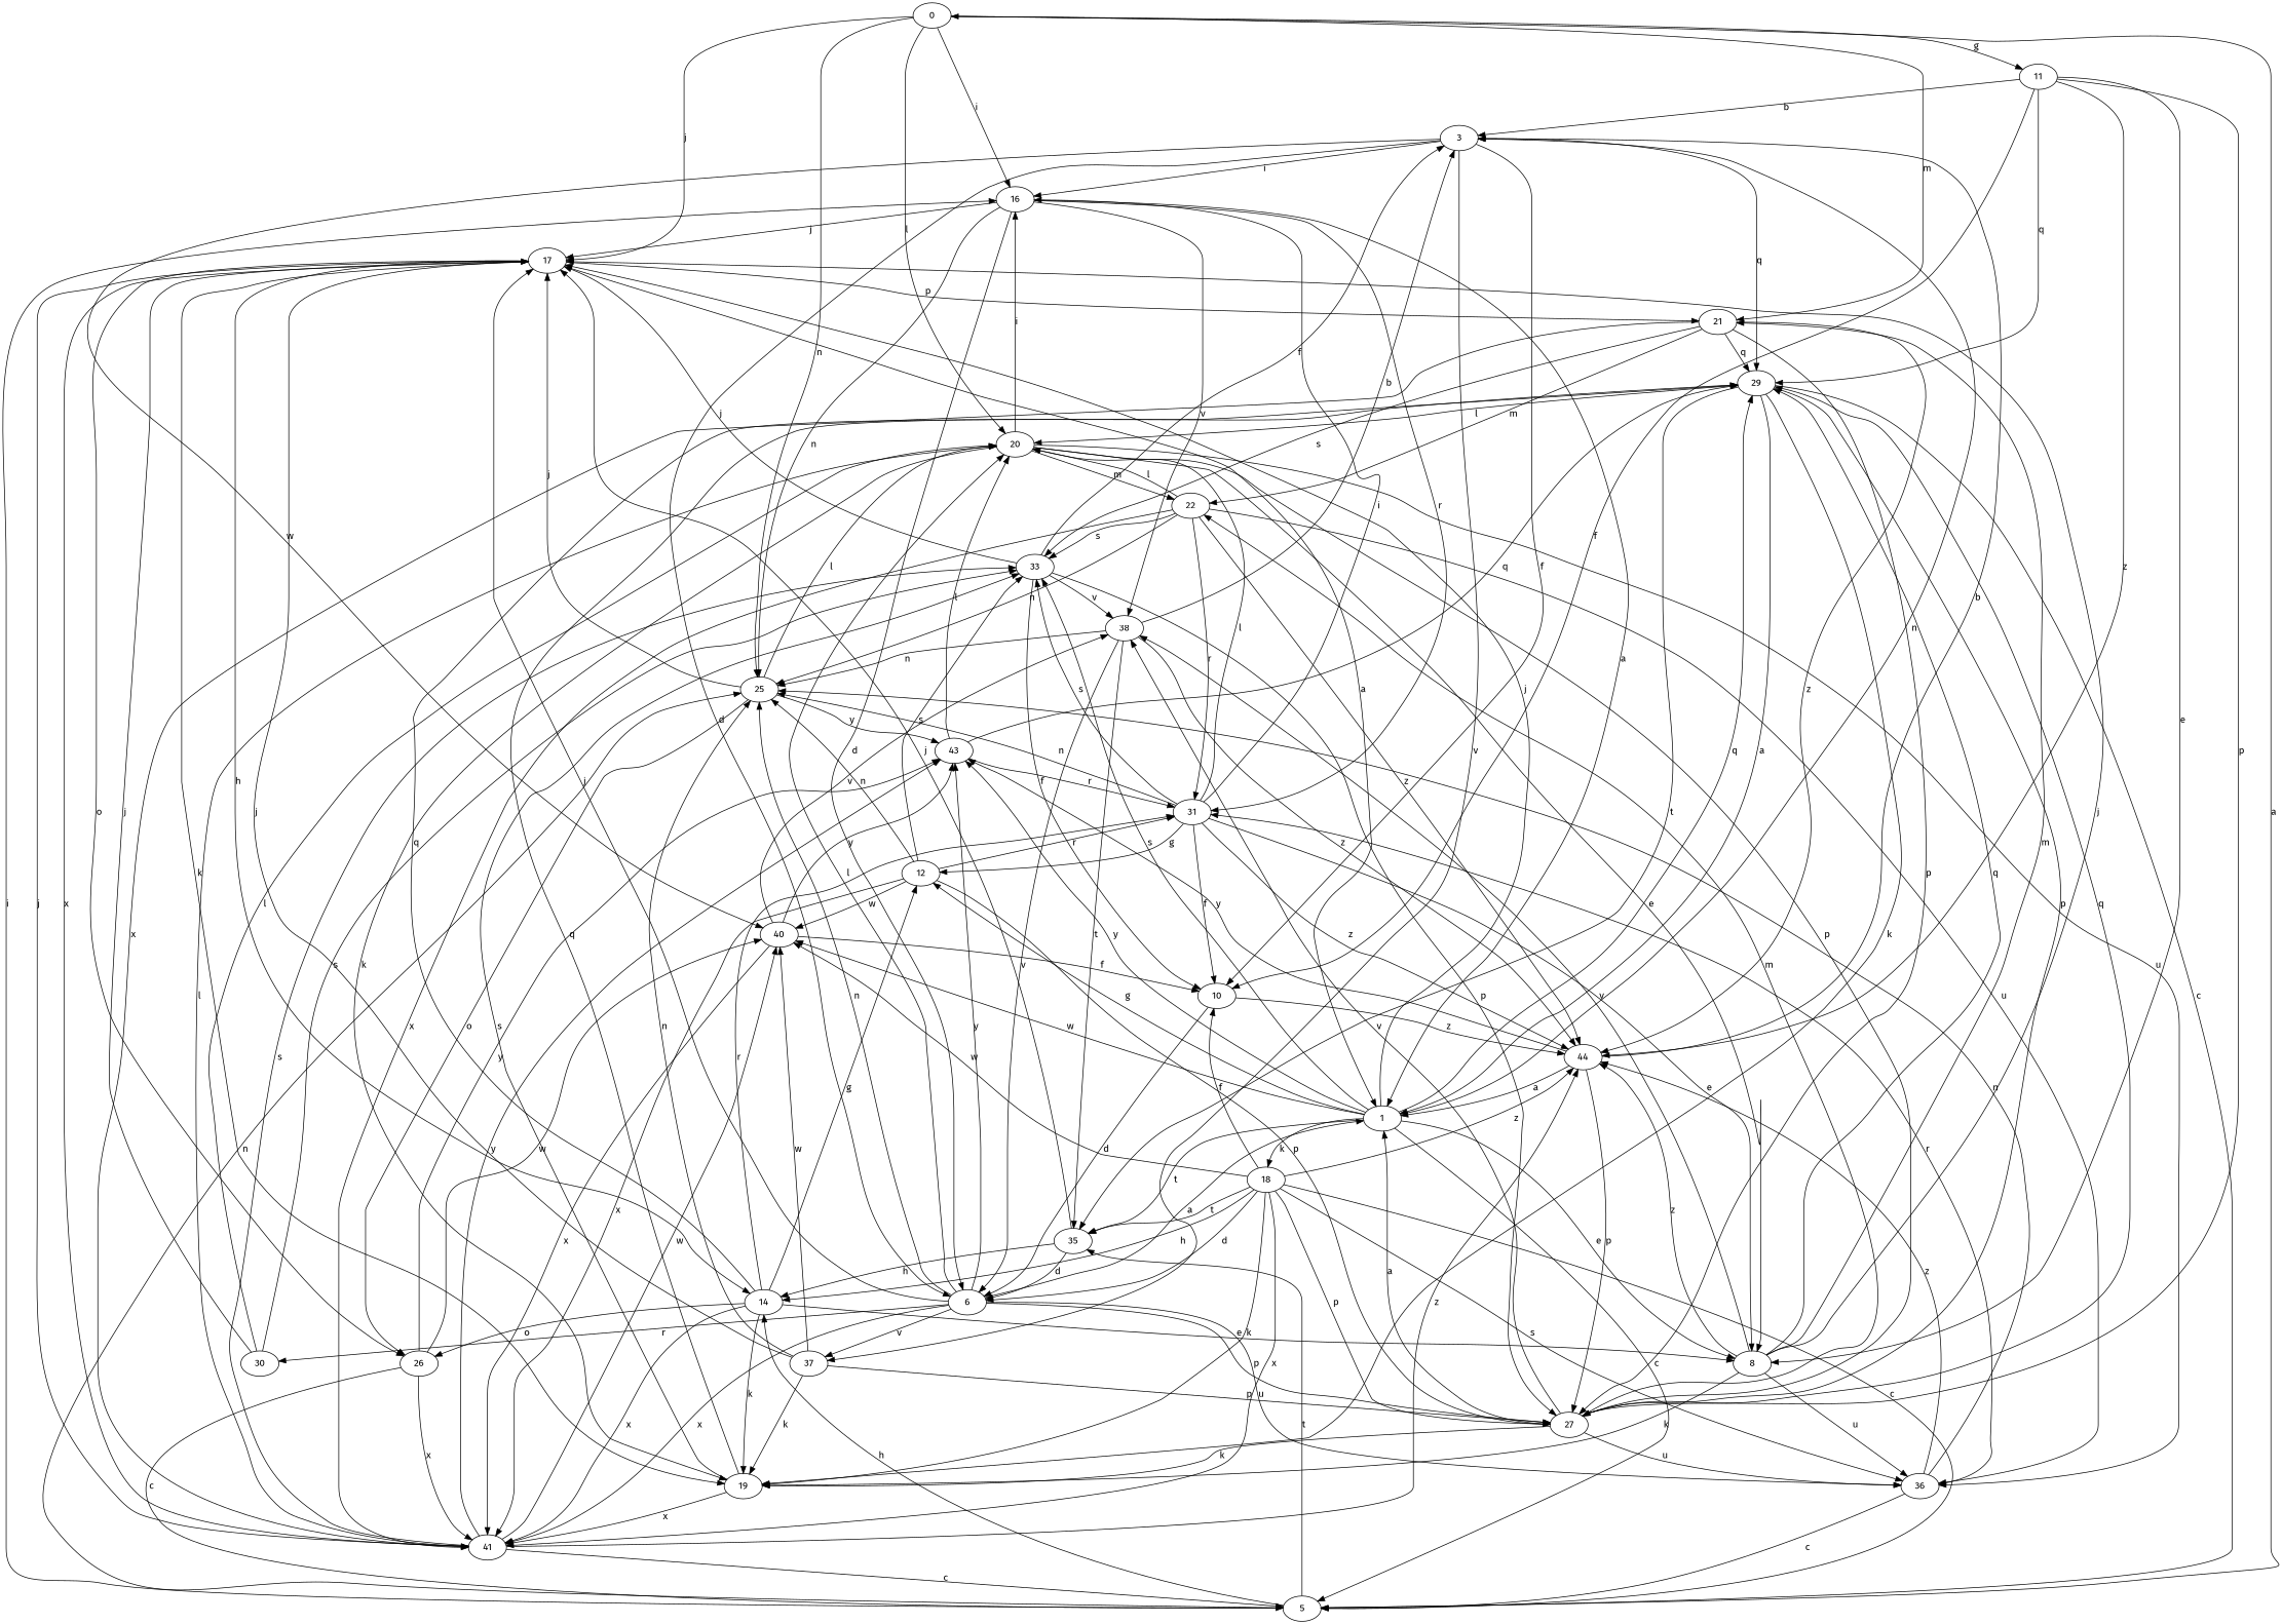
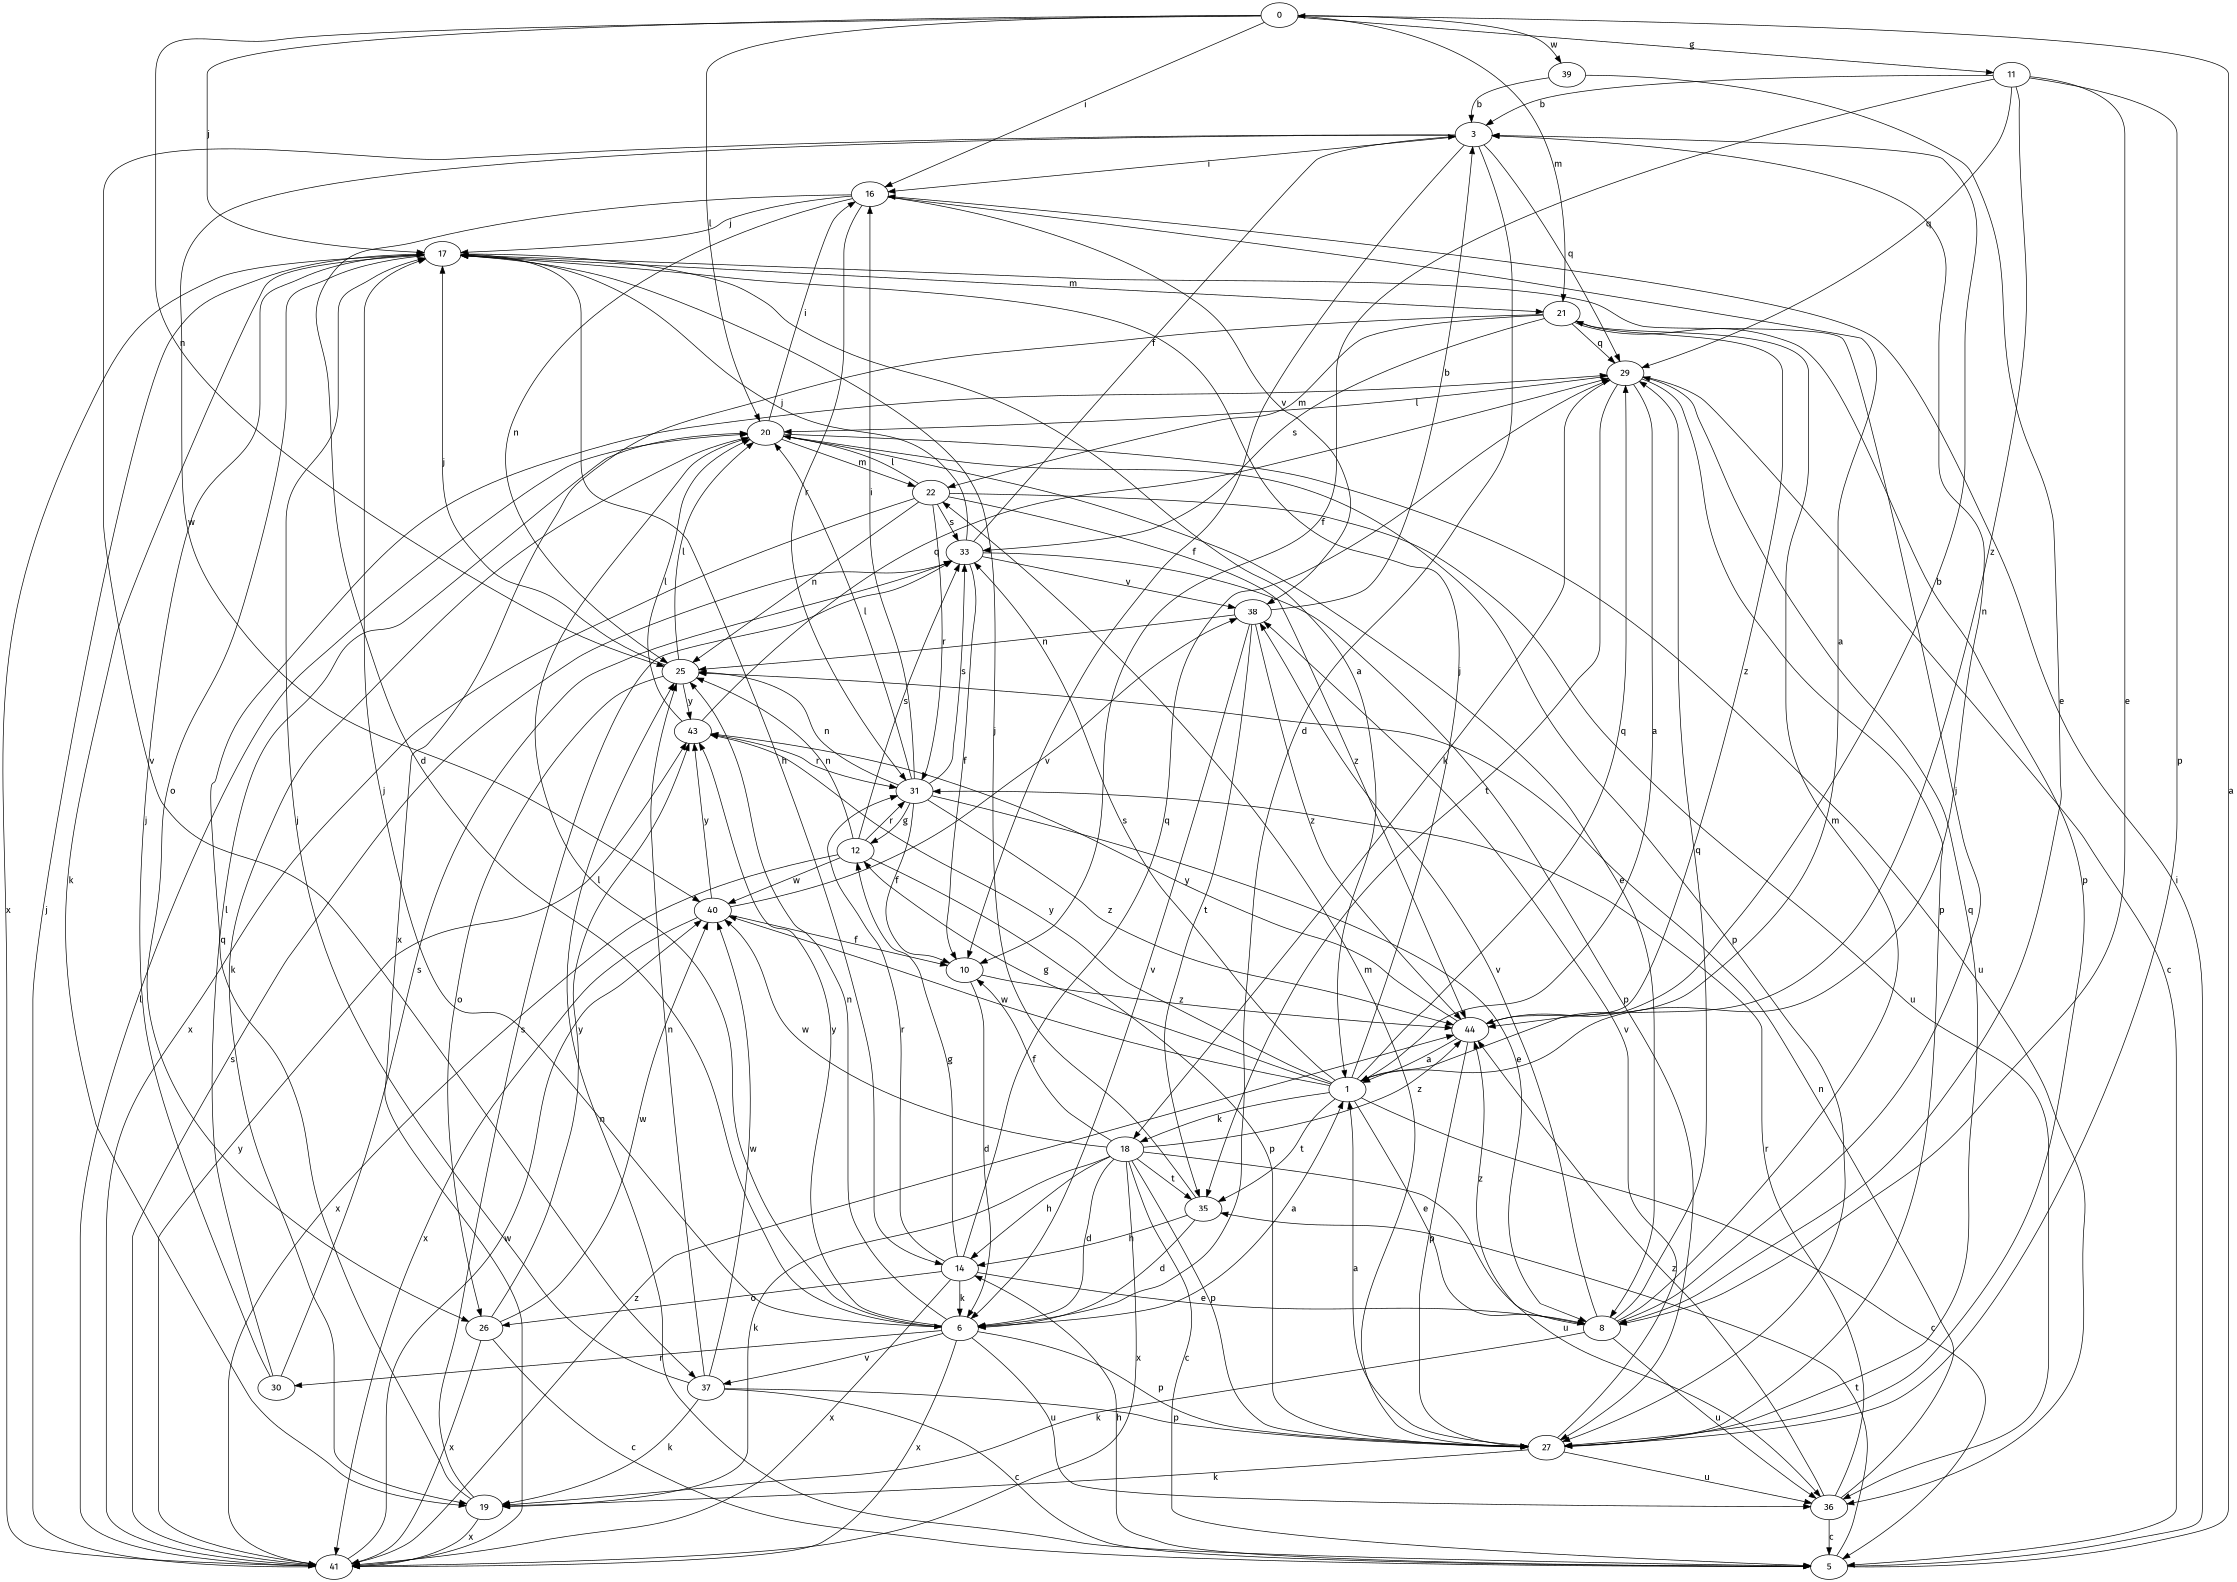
  strict digraph {
    fontname="Fira Sans"
    node [fontname="Fira Sans"]
    edge [fontname="Fira Sans"]
    0
    11
    16
    17
    20
    21
    25
+   39
    3
    8
    29
    10
    27
    44
    1
    6
    38
    31
    14
    41
    19
    26
    36
    22
    33
    43
    5
    12
    18
    35
    40
    37
    30
    0 -> 11 [label=g]
    0 -> 16 [label=i]
    0 -> 17 [label=j]
    0 -> 20 [label=l]
    0 -> 21 [label=m]
    0 -> 25 [label=n]
+   0 -> 39 [label=w]
    11 -> 3 [label=b]
    11 -> 8 [label=e]
    11 -> 29 [label=q]
    11 -> 10 [label=f]
    11 -> 27 [label=p]
    11 -> 44 [label=z]
    16 -> 17 [label=j]
    16 -> 25 [label=n]
    16 -> 1 [label=a]
    16 -> 6 [label=d]
    16 -> 38 [label=v]
    16 -> 31 [label=r]
-   17 -> 21 [label=p]
+   17 -> 21 [label=m]
    17 -> 1 [label=a]
    17 -> 14 [label=h]
    17 -> 41 [label=x]
    17 -> 19 [label=k]
    17 -> 26 [label=o]
    20 -> 16 [label=i]
    20 -> 8 [label=e]
    20 -> 27 [label=p]
    20 -> 19 [label=k]
    20 -> 36 [label=u]
    20 -> 22 [label=m]
    21 -> 29 [label=q]
    21 -> 27 [label=p]
    21 -> 44 [label=z]
    21 -> 41 [label=x]
    21 -> 22 [label=m]
    21 -> 33 [label=s]
    25 -> 17 [label=j]
    25 -> 20 [label=l]
    25 -> 26 [label=o]
    25 -> 43 [label=y]
+   39 -> 3 [label=b]
+   39 -> 8 [label=e]
    3 -> 16 [label=i]
    3 -> 29 [label=q]
    3 -> 10 [label=f]
    3 -> 6 [label=d]
    3 -> 40 [label=w]
    3 -> 37 [label=v]
    8 -> 17 [label=j]
    8 -> 21 [label=m]
    8 -> 29 [label=q]
    8 -> 44 [label=z]
    8 -> 38 [label=v]
    8 -> 19 [label=k]
    8 -> 36 [label=u]
    29 -> 20 [label=l]
    29 -> 27 [label=p]
    29 -> 1 [label=a]
-   29 -> 19 [label=k]
+   29 -> 18 [label=k]
    29 -> 5 [label=c]
    29 -> 35 [label=t]
    10 -> 44 [label=z]
    10 -> 6 [label=d]
    27 -> 29 [label=q]
    27 -> 1 [label=a]
    27 -> 38 [label=v]
    27 -> 19 [label=k]
    27 -> 36 [label=u]
    27 -> 22 [label=m]
    44 -> 3 [label=b]
    44 -> 27 [label=p]
    44 -> 1 [label=a]
    44 -> 43 [label=y]
    1 -> 17 [label=j]
    1 -> 3 [label=n]
    1 -> 8 [label=e]
    1 -> 29 [label=q]
    1 -> 33 [label=s]
    1 -> 43 [label=y]
    1 -> 5 [label=c]
    1 -> 12 [label=g]
    1 -> 18 [label=k]
    1 -> 35 [label=t]
    1 -> 40 [label=w]
    6 -> 17 [label=j]
    6 -> 20 [label=l]
    6 -> 25 [label=n]
    6 -> 27 [label=p]
    6 -> 1 [label=a]
    6 -> 41 [label=x]
    6 -> 36 [label=u]
    6 -> 43 [label=y]
    6 -> 37 [label=v]
    6 -> 30 [label=r]
    38 -> 25 [label=n]
    38 -> 3 [label=b]
    38 -> 44 [label=z]
    38 -> 6 [label=v]
    38 -> 35 [label=t]
    31 -> 16 [label=i]
    31 -> 20 [label=l]
    31 -> 25 [label=n]
    31 -> 8 [label=e]
    31 -> 10 [label=f]
    31 -> 44 [label=z]
    31 -> 33 [label=s]
    31 -> 12 [label=g]
    14 -> 8 [label=e]
    14 -> 29 [label=q]
    14 -> 31 [label=r]
    14 -> 41 [label=x]
-   14 -> 19 [label=k]
+   14 -> 6 [label=k]
    14 -> 26 [label=o]
    14 -> 12 [label=g]
    41 -> 17 [label=j]
    41 -> 20 [label=l]
    41 -> 44 [label=z]
    41 -> 33 [label=s]
    41 -> 43 [label=y]
-   41 -> 5 [label=c]
+   37 -> 5 [label=c]
    41 -> 40 [label=w]
    19 -> 29 [label=q]
    19 -> 41 [label=x]
    19 -> 33 [label=s]
    26 -> 41 [label=x]
    26 -> 43 [label=y]
    26 -> 5 [label=c]
    26 -> 40 [label=w]
    36 -> 25 [label=n]
    36 -> 44 [label=z]
    36 -> 31 [label=r]
    36 -> 5 [label=c]
    22 -> 20 [label=l]
    22 -> 25 [label=n]
    22 -> 44 [label=z]
    22 -> 31 [label=r]
    22 -> 41 [label=x]
    22 -> 36 [label=u]
    22 -> 33 [label=s]
    33 -> 17 [label=j]
    33 -> 3 [label=f]
    33 -> 10 [label=f]
    33 -> 27 [label=p]
    33 -> 38 [label=v]
    43 -> 20 [label=l]
    43 -> 29 [label=q]
    43 -> 31 [label=r]
    5 -> 0 [label=a]
    5 -> 16 [label=i]
    5 -> 25 [label=n]
    5 -> 14 [label=h]
    5 -> 35 [label=t]
    12 -> 25 [label=n]
    12 -> 27 [label=p]
    12 -> 31 [label=r]
    12 -> 41 [label=x]
    12 -> 33 [label=s]
    12 -> 40 [label=w]
    18 -> 10 [label=f]
    18 -> 27 [label=p]
    18 -> 44 [label=z]
    18 -> 6 [label=d]
    18 -> 14 [label=h]
    18 -> 41 [label=x]
    18 -> 19 [label=k]
-   18 -> 36 [label=s]
+   18 -> 36 [label=u]
    18 -> 5 [label=c]
    18 -> 35 [label=t]
    18 -> 40 [label=w]
    35 -> 17 [label=j]
    35 -> 6 [label=d]
    35 -> 14 [label=h]
    40 -> 10 [label=f]
    40 -> 38 [label=v]
    40 -> 41 [label=x]
    40 -> 43 [label=y]
    37 -> 17 [label=j]
    37 -> 25 [label=n]
    37 -> 27 [label=p]
    37 -> 19 [label=k]
    37 -> 40 [label=w]
    30 -> 17 [label=j]
    30 -> 20 [label=l]
    30 -> 33 [label=s]
  }
